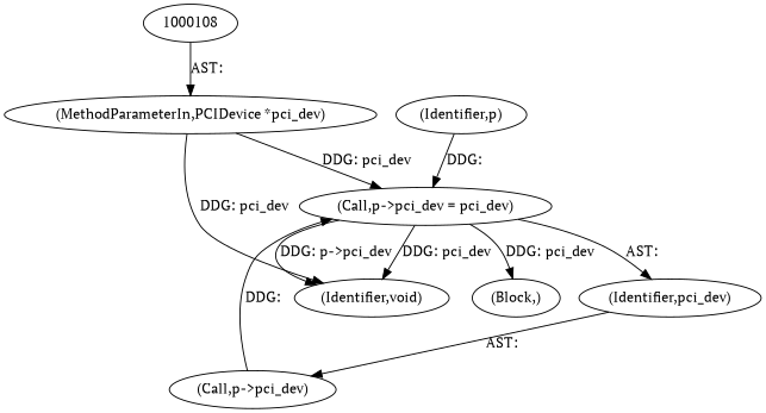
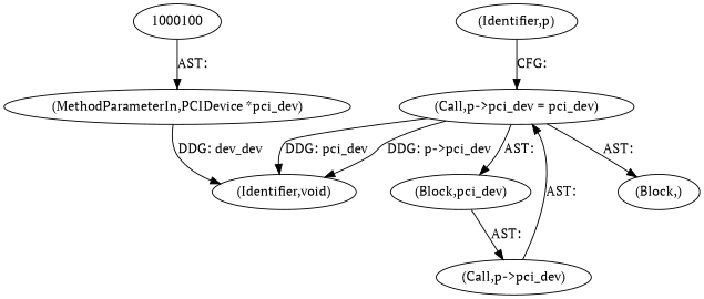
  digraph {
    fontname="PT Serif"
    node [fontname="PT Serif"]
    edge [fontname="PT Serif"]
    n1 [label="(Call,p->pci_dev = pci_dev)"]
    n2 [label="(Block,)"]
-   n3 [label="(Identifier,pci_dev)"]
+   n3 [label="(Block,pci_dev)"]
    n4 [label="(Identifier,void)"]
    n5 [label="(Call,p->pci_dev)"]
    n6 [label="(MethodParameterIn,PCIDevice *pci_dev)"]
-   1000100 [label=1000108]
+   1000100
    n8 [label="(Identifier,p)"]
-   n1 -> n2 [label="DDG: pci_dev"]
+   n1 -> n2 [label="AST: "]
    n1 -> n3 [label="AST: "]
    n1 -> n4 [label="DDG: pci_dev"]
    n1 -> n4 [label="DDG: p->pci_dev"]
    n3 -> n5 [label="AST: "]
-   n5 -> n1 [label="DDG: "]
-   n6 -> n1 [label="DDG: pci_dev"]
-   n6 -> n4 [label="DDG: pci_dev"]
+   n5 -> n1 [label="AST: "]
+   n6 -> n4 [label="DDG: dev_dev"]
    1000100 -> n6 [label="AST: "]
-   n8 -> n1 [label="DDG: "]
+   n8 -> n1 [label="CFG: "]
  }
